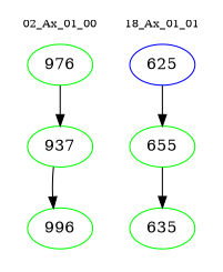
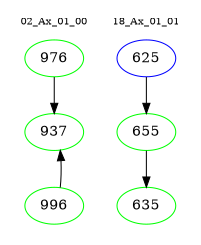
  digraph {
    node [color=green]
    edge [color=black]
    n1 [label=976]
    n2 [label=937]
    n3 [label=996]
    n4 [color=blue label=625]
    n5 [label=655]
    n6 [label=635]
    subgraph cluster_1 {
      color=white
      fontsize=10
      label="02_Ax_01_00"
      n1
      n2
      n3
    }
    subgraph cluster_2 {
      color=white
      fontsize=10
      label="18_Ax_01_01"
      n4
      n5
      n6
    }
    n1 -> n2
-   n2 -> n3
+   n3 -> n2
    n4 -> n5
    n5 -> n6
  }
